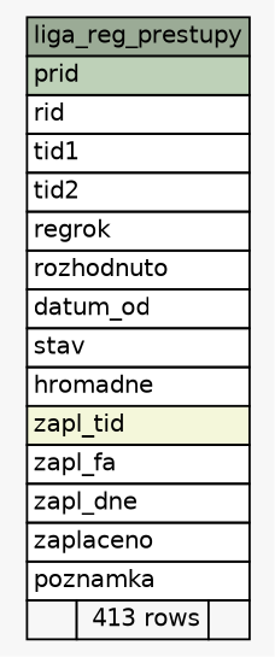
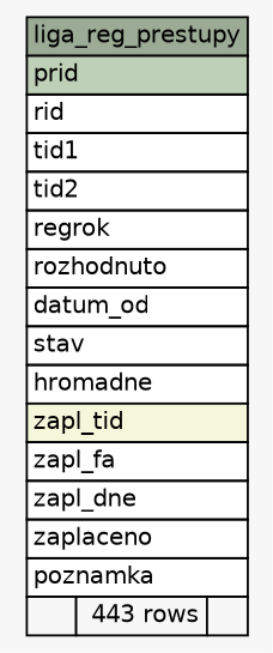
  digraph {
    bgcolor="#f7f7f7"
    fontname=Helvetica
    fontsize=11
    nodesep=0.18
    rankdir=RL
    ranksep=0.46
-   n1 [fontname=Helvetica fontsize=11 label=<     <TABLE BORDER="0" CELLBORDER="1" CELLSPACING="0" BGCOLOR="#ffffff">       <TR><TD COLSPAN="3" BGCOLOR="#9bab96" ALIGN="CENTER">liga_reg_prestupy</TD></TR>       <TR><TD PORT="prid" COLSPAN="3" BGCOLOR="#bed1b8" ALIGN="LEFT">prid</TD></TR>       <TR><TD PORT="rid" COLSPAN="3" ALIGN="LEFT">rid</TD></TR>       <TR><TD PORT="tid1" COLSPAN="3" ALIGN="LEFT">tid1</TD></TR>       <TR><TD PORT="tid2" COLSPAN="3" ALIGN="LEFT">tid2</TD></TR>       <TR><TD PORT="regrok" COLSPAN="3" ALIGN="LEFT">regrok</TD></TR>       <TR><TD PORT="rozhodnuto" COLSPAN="3" ALIGN="LEFT">rozhodnuto</TD></TR>       <TR><TD PORT="datum_od" COLSPAN="3" ALIGN="LEFT">datum_od</TD></TR>       <TR><TD PORT="stav" COLSPAN="3" ALIGN="LEFT">stav</TD></TR>       <TR><TD PORT="hromadne" COLSPAN="3" ALIGN="LEFT">hromadne</TD></TR>       <TR><TD PORT="zapl_tid" COLSPAN="3" BGCOLOR="#f4f7da" ALIGN="LEFT">zapl_tid</TD></TR>       <TR><TD PORT="zapl_fa" COLSPAN="3" ALIGN="LEFT">zapl_fa</TD></TR>       <TR><TD PORT="zapl_dne" COLSPAN="3" ALIGN="LEFT">zapl_dne</TD></TR>       <TR><TD PORT="zaplaceno" COLSPAN="3" ALIGN="LEFT">zaplaceno</TD></TR>       <TR><TD PORT="poznamka" COLSPAN="3" ALIGN="LEFT">poznamka</TD></TR>       <TR><TD ALIGN="LEFT" BGCOLOR="#f7f7f7">  </TD><TD ALIGN="RIGHT" BGCOLOR="#f7f7f7">413 rows</TD><TD ALIGN="RIGHT" BGCOLOR="#f7f7f7">  </TD></TR>     </TABLE>> shape=plaintext]
+   n1 [fontname=Helvetica fontsize=11 label=<     <TABLE BORDER="0" CELLBORDER="1" CELLSPACING="0" BGCOLOR="#ffffff">       <TR><TD COLSPAN="3" BGCOLOR="#9bab96" ALIGN="CENTER">liga_reg_prestupy</TD></TR>       <TR><TD PORT="prid" COLSPAN="3" BGCOLOR="#bed1b8" ALIGN="LEFT">prid</TD></TR>       <TR><TD PORT="rid" COLSPAN="3" ALIGN="LEFT">rid</TD></TR>       <TR><TD PORT="tid1" COLSPAN="3" ALIGN="LEFT">tid1</TD></TR>       <TR><TD PORT="tid2" COLSPAN="3" ALIGN="LEFT">tid2</TD></TR>       <TR><TD PORT="regrok" COLSPAN="3" ALIGN="LEFT">regrok</TD></TR>       <TR><TD PORT="rozhodnuto" COLSPAN="3" ALIGN="LEFT">rozhodnuto</TD></TR>       <TR><TD PORT="datum_od" COLSPAN="3" ALIGN="LEFT">datum_od</TD></TR>       <TR><TD PORT="stav" COLSPAN="3" ALIGN="LEFT">stav</TD></TR>       <TR><TD PORT="hromadne" COLSPAN="3" ALIGN="LEFT">hromadne</TD></TR>       <TR><TD PORT="zapl_tid" COLSPAN="3" BGCOLOR="#f4f7da" ALIGN="LEFT">zapl_tid</TD></TR>       <TR><TD PORT="zapl_fa" COLSPAN="3" ALIGN="LEFT">zapl_fa</TD></TR>       <TR><TD PORT="zapl_dne" COLSPAN="3" ALIGN="LEFT">zapl_dne</TD></TR>       <TR><TD PORT="zaplaceno" COLSPAN="3" ALIGN="LEFT">zaplaceno</TD></TR>       <TR><TD PORT="poznamka" COLSPAN="3" ALIGN="LEFT">poznamka</TD></TR>       <TR><TD ALIGN="LEFT" BGCOLOR="#f7f7f7">  </TD><TD ALIGN="RIGHT" BGCOLOR="#f7f7f7">443 rows</TD><TD ALIGN="RIGHT" BGCOLOR="#f7f7f7">  </TD></TR>     </TABLE>> shape=plaintext]
  }
